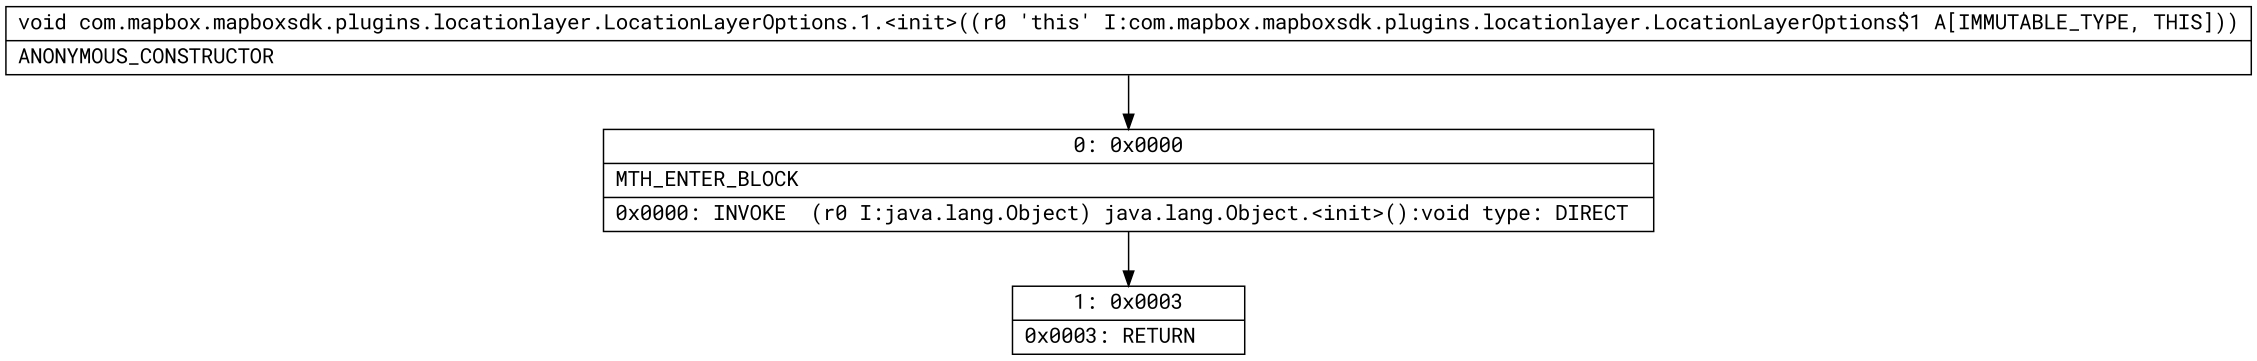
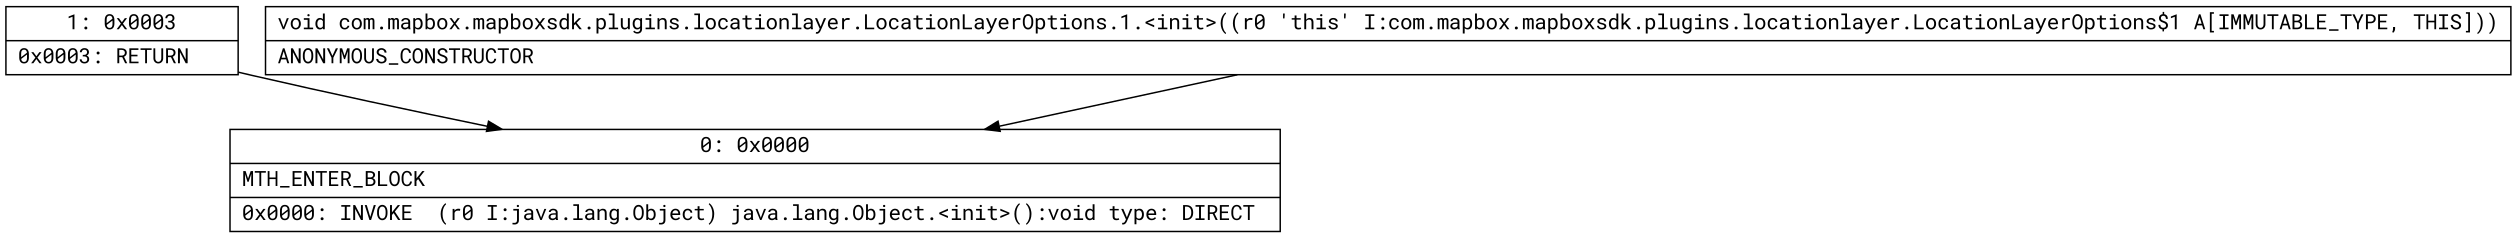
  digraph {
    fontname="Roboto Mono"
    node [shape=record fontname="Roboto Mono"]
    edge [fontname="Roboto Mono"]
    n1 [label="{0\:\ 0x0000|MTH_ENTER_BLOCK\l|0x0000: INVOKE  (r0 I:java.lang.Object) java.lang.Object.\<init\>():void type: DIRECT \l}"]
    n2 [label="{1\:\ 0x0003|0x0003: RETURN   \l}"]
    n3 [label="{void com.mapbox.mapboxsdk.plugins.locationlayer.LocationLayerOptions.1.\<init\>((r0 'this' I:com.mapbox.mapboxsdk.plugins.locationlayer.LocationLayerOptions$1 A[IMMUTABLE_TYPE, THIS]))  | ANONYMOUS_CONSTRUCTOR\l}"]
-   n1 -> n2
+   n2 -> n1
    n3 -> n1
  }
